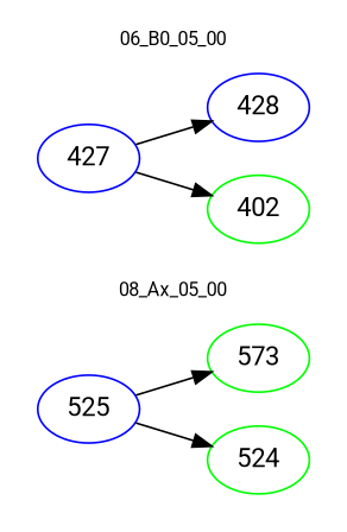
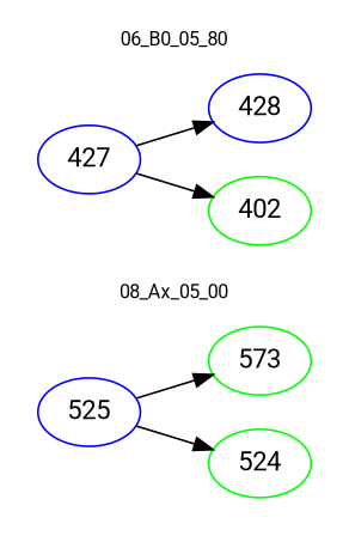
  digraph {
    fontname=Roboto
    rankdir=LR
    node [color=blue fontname=Roboto]
    edge [color=black fontname=Roboto]
    n1 [label=525]
    n2 [color=green label=524]
    n3 [color=green label=573]
    n4 [label=427]
    n5 [color=green label=402]
    n6 [label=428]
    subgraph cluster_1 {
      color=white
      fontsize=10
      label="08_Ax_05_00"
      n1
      n2
      n3
    }
    subgraph cluster_2 {
      color=white
      fontsize=10
-     label="06_B0_05_00"
+     label="06_B0_05_80"
      n4
      n5
      n6
    }
    n1 -> n2
    n1 -> n3
    n4 -> n5
    n4 -> n6
  }
